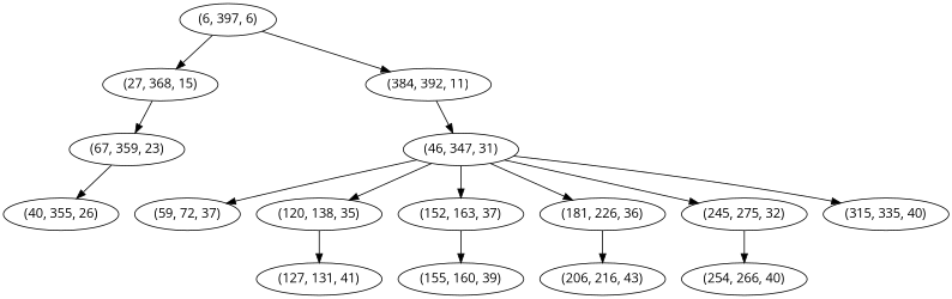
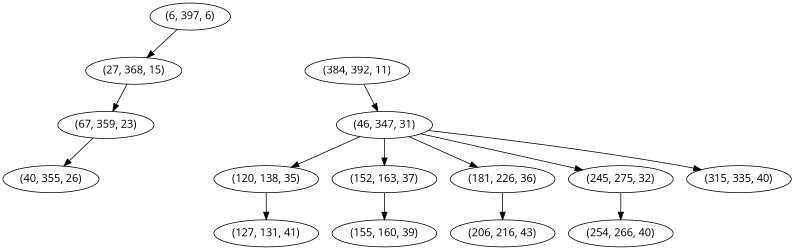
  digraph {
    fontname="Open Sans"
    node [fontname="Open Sans"]
    edge [fontname="Open Sans"]
    "(6, 397, 6)"
    "(27, 368, 15)"
    "(384, 392, 11)"
    n4 [label="(67, 359, 23)"]
    "(46, 347, 31)"
    "(40, 355, 26)"
-   "(59, 72, 37)"
    "(120, 138, 35)"
    "(152, 163, 37)"
    "(181, 226, 36)"
    "(245, 275, 32)"
    "(315, 335, 40)"
    "(127, 131, 41)"
    "(155, 160, 39)"
    "(206, 216, 43)"
    "(254, 266, 40)"
    "(6, 397, 6)" -> "(27, 368, 15)"
-   "(6, 397, 6)" -> "(384, 392, 11)"
    "(27, 368, 15)" -> n4
    "(384, 392, 11)" -> "(46, 347, 31)"
    n4 -> "(40, 355, 26)"
-   "(46, 347, 31)" -> "(59, 72, 37)"
    "(46, 347, 31)" -> "(120, 138, 35)"
    "(46, 347, 31)" -> "(152, 163, 37)"
    "(46, 347, 31)" -> "(181, 226, 36)"
    "(46, 347, 31)" -> "(245, 275, 32)"
    "(46, 347, 31)" -> "(315, 335, 40)"
    "(120, 138, 35)" -> "(127, 131, 41)"
    "(152, 163, 37)" -> "(155, 160, 39)"
    "(181, 226, 36)" -> "(206, 216, 43)"
    "(245, 275, 32)" -> "(254, 266, 40)"
  }
